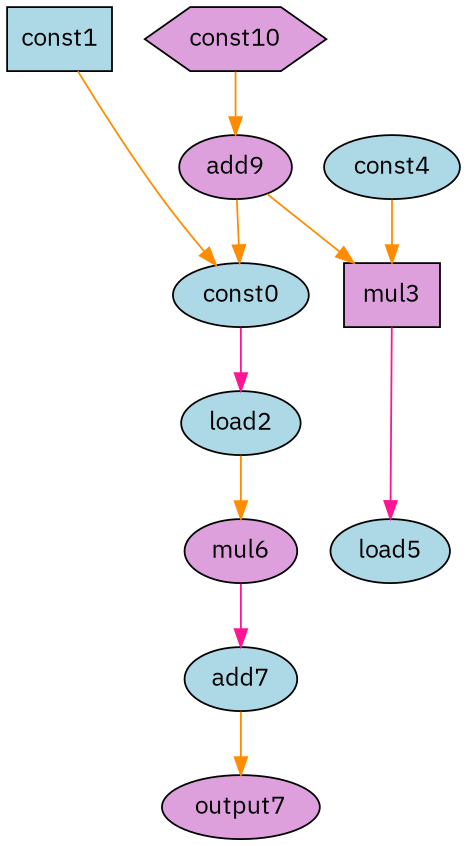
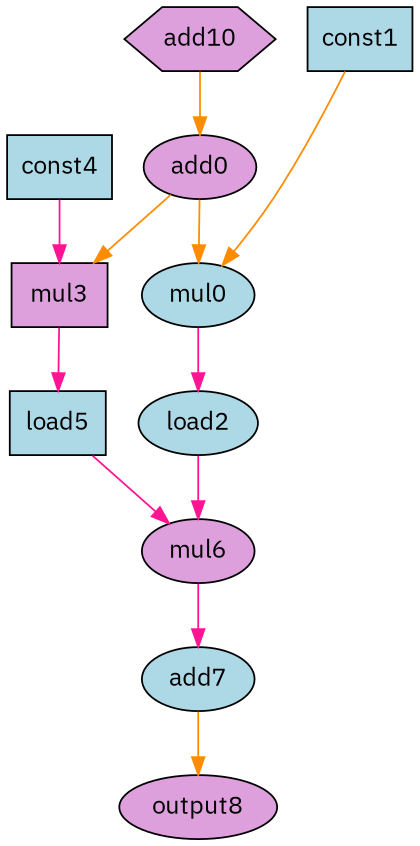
  digraph {
    fontname="IBM Plex Sans"
    node [fillcolor=lightblue fontname="IBM Plex Sans" shape=ellipse style=filled]
    edge [color=darkorange fontname="IBM Plex Sans" weight=0]
-   mul0 [label=const0]
+   mul0
    load2
    mul6 [fillcolor=plum]
    add7
    const1 [shape=box]
-   output8 [fillcolor=plum label=output7]
+   output8 [fillcolor=plum]
    mul3 [fillcolor=plum shape=box]
-   load5
-   const4
-   add9 [fillcolor=plum]
-   const10 [fillcolor=plum shape=hexagon]
+   load5 [shape=box]
+   const4 [shape=box]
+   add9 [fillcolor=plum label=add0]
+   const10 [fillcolor=plum shape=hexagon label=add10]
    mul0 -> load2 [color=deeppink weight=1]
-   load2 -> mul6 [weight=1]
+   load2 -> mul6 [color=deeppink weight=1]
    mul6 -> add7 [color=deeppink]
    add7 -> output8
    const1 -> mul0
    mul3 -> load5 [color=deeppink]
-   const4 -> mul3 [weight=1]
+   load5 -> mul6 [color=deeppink]
+   const4 -> mul3 [color=deeppink weight=1]
    add9 -> mul0
    add9 -> mul3
    const10 -> add9 [weight=1]
  }
